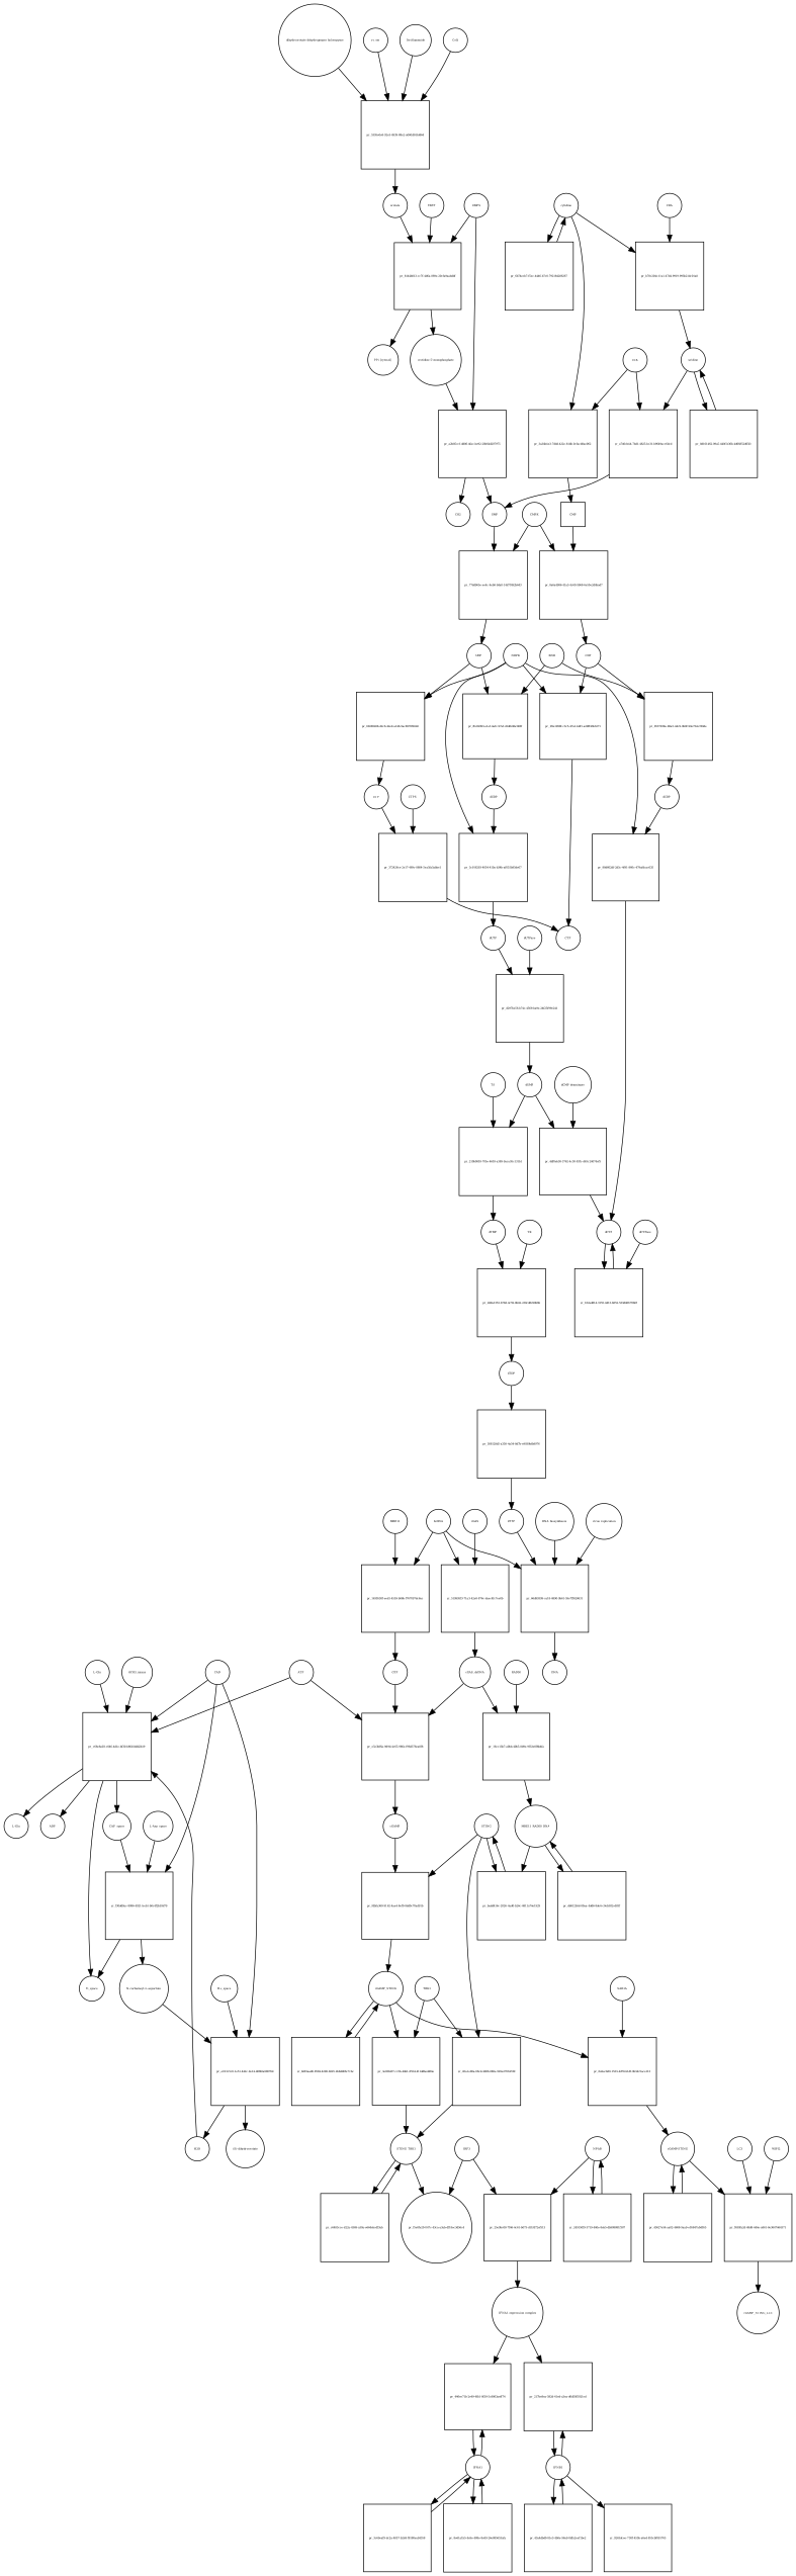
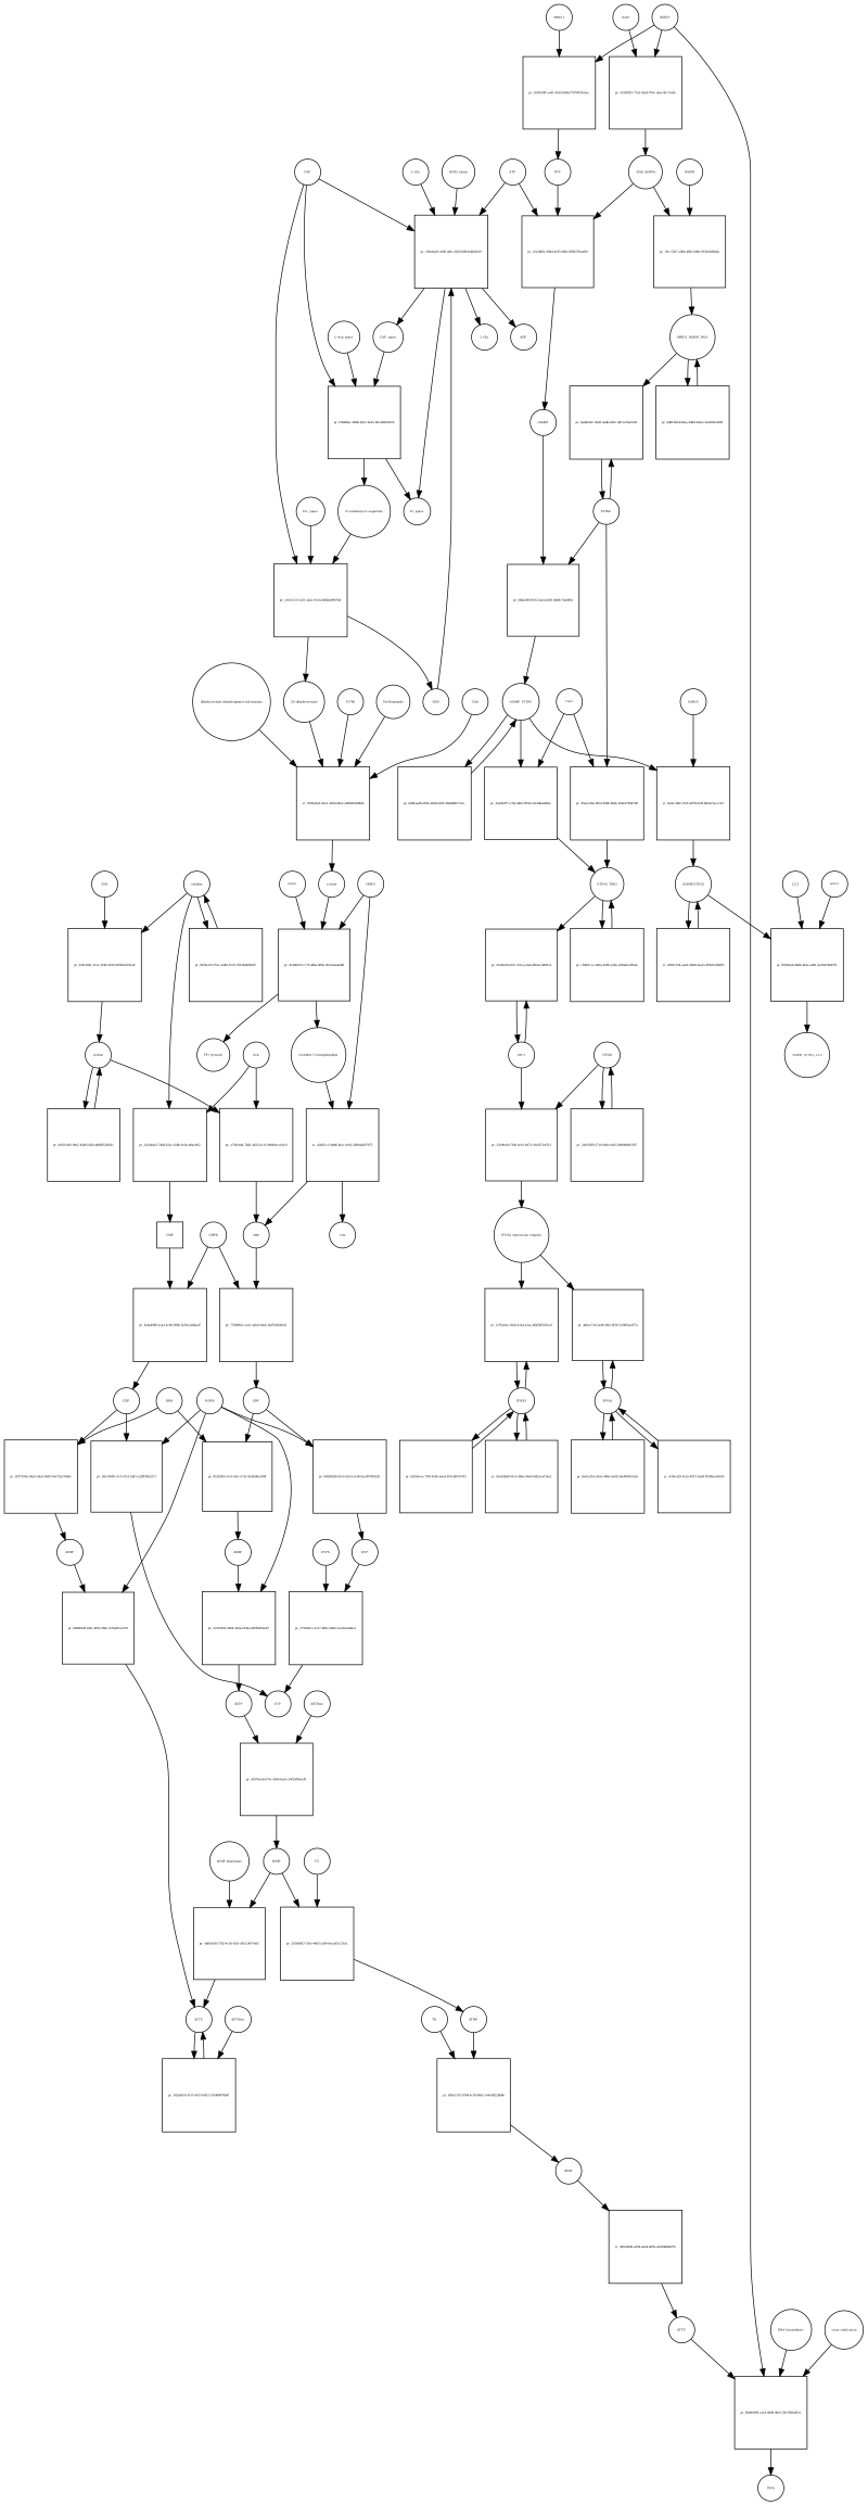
  strict digraph {
    node [bipartite=0 cls=process fontsize=4 shape=circle]
    edge [interaction_type=consumption]
    n1 [cls="simple chemical" label="L-Gln"]
    n2 [bipartite=1 label="pr_c68e8a03-c046-4d1e-bf30-b86d1ddd2b19" shape=square]
    n3 [cls="simple chemical" label=CAP_space]
    n4 [cls="simple chemical" label="L-Glu"]
    n5 [cls="simple chemical" label=ADP]
    n6 [cls="simple chemical" label=Pi_space]
    n7 [bipartite=1 label="pr_f30dd0ac-8086-4921-beb1-b0c4f2b93d79" shape=square]
    n8 [cls="simple chemical" label="N-carbamoyl-L-aspartate"]
    n9 [cls=macromolecule label=CAD]
    n10 [bipartite=1 label="pr_e013c5c0-1e51-442c-9e14-d8f40a90076d" shape=square]
    n11 [cls="simple chemical" label=H2O]
    n12 [cls="simple chemical" label="(S)-dihydroorotate"]
    n13 [cls="simple chemical" label=HCO3_minus]
    n14 [cls="simple chemical" label=ATP]
    n15 [bipartite=1 label="pr_e5e3bf6a-9d9d-4c65-986e-f96d376ea0f8" shape=square]
    n16 [cls="simple chemical" label=cGAMP]
    n17 [cls="simple chemical" label=cytidine]
    n18 [bipartite=1 label="pr_b78c204c-fca1-47d4-9919-993b21dc01a8" shape=square]
    n19 [bipartite=1 label="pr_3a34b4e3-7ddd-422e-81db-0cfacd8ae062" shape=square]
    n20 [bipartite=1 label="pr_6b74ecb7-f5ec-4446-b7c0-792184286267" shape=square]
    n21 [cls="simple chemical" label=uridine]
    n22 [cls="simple chemical" label=CMP shape=square]
    n23 [bipartite=1 label="pr_a740cb44-7bd1-4825-bc31-b9649acc6dcd" shape=square]
    n24 [bipartite=1 label="pr_8d101462-09a5-440f-b36b-4d06852d05fc" shape=square]
    n25 [cls="simple chemical" label=UMP]
    n26 [cls=macromolecule label=CDA]
    n27 [bipartite=1 label="pr_77dd965e-ee4c-4eb8-9da0-14d7f492b643" shape=square]
    n28 [cls="simple chemical" label=UDP]
    n29 [cls=macromolecule label=UCK]
    n30 [bipartite=1 label="pr_8a6a4986-41a3-4c60-9968-6e50e2d4bad7" shape=square]
    n31 [cls="simple chemical" label=CDP]
    n32 [bipartite=1 label="pr_60289288-d2c6-42e9-a146-9ac8978f92d2" shape=square]
    n33 [bipartite=1 label="pr_ffe02993-e1ef-4afc-97af-d1d624bc8fdf" shape=square]
    n34 [cls="simple chemical" label=UTP]
    n35 [cls="simple chemical" label=dUDP]
    n36 [cls=macromolecule label=CMPK]
    n37 [bipartite=1 label="pr_99e1990f-c3c5-47a1-bdf1-a29ff43b3271" shape=square]
    n38 [bipartite=1 label="pr_0537938e-08a5-44c9-9b0f-99e732e7d9de" shape=square]
    n39 [cls="simple chemical" label=CTP]
    n40 [cls="simple chemical" label=dCDP]
    n41 [bipartite=1 label="pr_372426ce-2e17-469c-8804-5ea5fa5abbe1" shape=square]
    n42 [cls=macromolecule label=NDPK]
    n43 [bipartite=1 label="pr_3c916293-4054-410a-b34b-af055b85de07" shape=square]
    n44 [bipartite=1 label="pr_88d602df-2d5c-4f91-866c-479afdcac035" shape=square]
    n45 [cls="simple chemical" label=dUTP]
    n46 [cls="simple chemical" label=dCTP]
    n47 [cls=macromolecule label=CTPS]
    n48 [cls=macromolecule label=RNR]
    n49 [bipartite=1 label="pr_d297be56-b74c-4569-ba9e-24f25f99e241" shape=square]
    n50 [cls="simple chemical" label=dUMP]
    n51 [bipartite=1 label="pr_162ad814-3155-4413-b052-533d40670b6f" shape=square]
    n52 [bipartite=1 label="pr_4df0eb38-3762-4c30-83fc-d63c24074ef5" shape=square]
    n53 [bipartite=1 label="pr_210b0803-705e-4603-a389-9aca95c131b1" shape=square]
    n54 [cls="simple chemical" label=dTMP]
    n55 [cls=macromolecule label=dUTPase]
    n56 [cls=macromolecule label=dCTPase]
    n57 [cls=macromolecule label="dCMP deaminase"]
    n58 [bipartite=1 label="pr_d49a1353-b70d-4c59-8b42-c68cd8228b6b" shape=square]
    n59 [cls="simple chemical" label=dTDP]
    n60 [cls=macromolecule label=TS]
    n61 [bipartite=1 label="pr_308128d5-a358-4a54-8d7b-e9939bfb8976" shape=square]
    n62 [cls="simple chemical" label=dTTP]
    n63 [cls=macromolecule label=TK]
    n64 [bipartite=1 label="pr_66d99399-ca18-4890-9b61-59e7ff628631" shape=square]
    n65 [cls="nucleic acid feature" label=DNA]
    n66 [cls="simple chemical" label=dsDNA]
    n67 [bipartite=1 label="pr_519995f3-71a3-42e8-876c-daec4fc7ee0b" shape=square]
    n68 [bipartite=1 label="pr_1630538f-eed1-4559-b06b-f767097dc6ac" shape=square]
    n69 [cls=complex label=cGAS_dsDNA]
    n70 [cls="simple chemical" label=GTP]
    n71 [bipartite=1 label="pr_16cc13b7-a0bb-40b5-8d9e-9f33e0f8b4fa" shape=square]
    n72 [cls=macromolecule label=cGAS]
    n73 [cls=complex label=MRE11_RAD50_DNA]
    n74 [bipartite=1 label="pr_fdbfa360-9162-4ae4-8ef0-8dd0c70ad91b" shape=square]
    n75 [cls=complex label=cGAMP_STING]
    n76 [bipartite=1 label="pr_3e03b2f7-cc5b-44b1-855d-411ddbed4f4e" shape=square]
    n77 [bipartite=1 label="pr_bfd9aad6-0504-4298-b925-2b8dd66c7cbc" shape=square]
    n78 [bipartite=1 label="pr_6a9ecb89-1533-4d78-b1df-9b34c5ace113" shape=square]
    n79 [cls="macromolecule multimer" label=STING]
    n80 [bipartite=1 label="pr_badd416c-2026-4ad0-b26c-4811a74e1929" shape=square]
    n81 [bipartite=1 label="pr_45a1e00a-66cd-4986-880e-929e270347d9" shape=square]
    n82 [cls=complex label=STING_TBK1]
    n83 [cls=complex label="cGAMP-STING"]
    n84 [cls=macromolecule label=TBK1]
    n85 [bipartite=1 label="pr_c6483cce-d22a-4369-a30a-e664ebcdf3ab" shape=square]
-   n86 [bipartite=1 label="pr_f5e8fe20-047c-43ca-a3ab-df18ec3d56c4"]
+   n86 [bipartite=1 label="pr_f5e8fe20-047c-43ca-a3ab-df18ec3d56c4" shape=square]
    n87 [cls="macromolecule multimer" label=IRF3]
    n88 [cls=complex label="NF-kB"]
    n89 [bipartite=1 label="pr_249150f9-3719-440e-8eb5-db908881f387" shape=square]
    n90 [bipartite=1 label="pr_25e9bc08-7f46-4c61-b073-d11fd72ef513" shape=square]
    n91 [cls=complex label="IFNA1 expression complex"]
    n92 [cls="nucleic acid feature" label=IFNA1]
    n93 [bipartite=1 label="pr_3c69eaf9-dc2a-4857-b2d4-f8180ea94358" shape=square]
    n94 [bipartite=1 label="pr_8e61a1b5-4e9e-488e-8e89-26e885653afa" shape=square]
    n95 [bipartite=1 label="pr_446ee71b-2e49-4fb1-9f39-5c8863aeff74" shape=square]
    n96 [cls="nucleic acid feature" label=IFNB1]
    n97 [bipartite=1 label="pr_43a4dbd0-81e3-4b0e-96a9-0dfa2eef1be2" shape=square]
    n98 [bipartite=1 label="pr_9263dcee-738f-455b-a6ed-855cbf891765" shape=square]
    n99 [bipartite=1 label="pr_217be8ea-582d-41ed-a3ea-d6d50f5921ed" shape=square]
    n100 [bipartite=1 label="pr_43627e54-aa02-4688-9aa9-e05847a0d055" shape=square]
    n101 [bipartite=1 label="pr_f630fa2d-48d8-444e-a861-8e3647464371" shape=square]
    n102 [cls=complex label=cGAMP_STING_LC3]
    n103 [cls="macromolecule multimer" label=MRE11]
    n104 [cls="macromolecule multimer" label=RAD50]
    n105 [bipartite=1 label="pr_dd612b5d-80aa-4dd6-8de4-c0eb382cd83f" shape=square]
    n106 [cls=macromolecule label=SAR1A]
    n107 [cls=macromolecule label=LC3]
    n108 [cls=macromolecule label=WIPI2]
    n109 [cls="simple chemical" label="L-Asp_space"]
    n110 [bipartite=1 label="pr_5395e0e8-92e3-4939-88e2-a060d343d464" shape=square]
    n111 [cls="simple chemical" label=orotate]
    n112 [cls="simple chemical" label="H+_space"]
    n113 [bipartite=1 label="pr_8144b013-cc7f-4d6a-869e-20cfa9aabddf" shape=square]
    n114 [cls="simple chemical" label="orotidine 5'-monophosphate"]
    n115 [cls="simple chemical" label="PPi [cytosol]"]
    n116 [cls="simple chemical" label="dihydroorotate dehydrogenase holoenzyme"]
    n117 [cls="simple chemical" label=P1788]
    n118 [cls="simple chemical" label=Teriflunomide]
    n119 [cls="simple chemical" label=CoQ]
    n120 [bipartite=1 label="pr_a2b85ccf-dd86-4fac-be92-20b64d207975" shape=square]
    n121 [cls="simple chemical" label=CO2]
    n122 [cls="macromolecule multimer" label=UMPS]
    n123 [cls="simple chemical" label=PRPP]
    n124 [annotation="urn_miriam_obo.go_GO%3A0071897" cls=phenotype label="DNA biosynthesis"]
    n125 [cls=phenotype label="virus replication"]
    n1 -> n2
    n2 -> n3 [interaction_type=production]
    n2 -> n4 [interaction_type=production]
    n2 -> n5 [interaction_type=production]
    n2 -> n6 [interaction_type=production]
    n3 -> n7
    n7 -> n6 [interaction_type=production]
    n7 -> n8 [interaction_type=production]
    n8 -> n10
    n9 -> n2 [annotation=urn_miriam_reactome_REACT_1698 interaction_type=catalysis]
    n9 -> n7 [annotation=urn_miriam_reactome_REACT_1698 interaction_type=catalysis]
    n9 -> n10 [annotation=urn_miriam_reactome_REACT_1698 interaction_type=catalysis]
    n10 -> n11 [interaction_type=production]
    n10 -> n12 [interaction_type=production]
    n11 -> n2
+   n12 -> n110
    n13 -> n2
    n14 -> n2
    n14 -> n15
    n15 -> n16 [interaction_type=production]
    n16 -> n74
    n17 -> n18
    n17 -> n19
    n17 -> n20
    n18 -> n21 [interaction_type=production]
    n19 -> n22 [interaction_type=production]
    n20 -> n17 [interaction_type=production]
    n21 -> n23
    n21 -> n24
    n22 -> n30
    n23 -> n25 [interaction_type=production]
    n24 -> n21 [interaction_type=production]
    n25 -> n27
    n26 -> n18 [interaction_type=catalysis]
    n27 -> n28 [interaction_type=production]
    n28 -> n32
    n28 -> n33
    n29 -> n19 [interaction_type=catalysis]
    n29 -> n23 [interaction_type=catalysis]
    n30 -> n31 [interaction_type=production]
    n31 -> n37
    n31 -> n38
    n32 -> n34 [interaction_type=production]
    n33 -> n35 [interaction_type=production]
    n34 -> n41
    n35 -> n43
    n36 -> n27 [interaction_type=catalysis]
    n36 -> n30 [interaction_type=catalysis]
    n37 -> n39 [interaction_type=production]
    n38 -> n40 [interaction_type=production]
    n40 -> n44
    n41 -> n39 [interaction_type=production]
    n42 -> n32 [interaction_type=catalysis]
    n42 -> n37 [interaction_type=catalysis]
    n42 -> n43 [interaction_type=catalysis]
    n42 -> n44 [interaction_type=catalysis]
    n43 -> n45 [interaction_type=production]
    n44 -> n46 [interaction_type=production]
    n45 -> n49
    n46 -> n51
    n47 -> n41 [interaction_type=catalysis]
    n48 -> n33 [interaction_type=catalysis]
    n48 -> n38 [interaction_type=catalysis]
    n49 -> n50 [interaction_type=production]
    n50 -> n52
    n50 -> n53
    n51 -> n46 [interaction_type=production]
    n52 -> n46 [interaction_type=production]
    n53 -> n54 [interaction_type=production]
    n54 -> n58
    n55 -> n49 [interaction_type=catalysis]
    n56 -> n51 [interaction_type=catalysis]
    n57 -> n52 [interaction_type=catalysis]
    n58 -> n59 [interaction_type=production]
    n59 -> n61
    n60 -> n53 [interaction_type=catalysis]
    n61 -> n62 [interaction_type=production]
    n62 -> n64
    n63 -> n58 [interaction_type=catalysis]
    n64 -> n65 [interaction_type=production]
    n66 -> n64
    n66 -> n67
    n66 -> n68
    n67 -> n69 [interaction_type=production]
    n68 -> n70 [interaction_type=production]
    n69 -> n15 [interaction_type=catalysis]
    n69 -> n71
    n70 -> n15
    n71 -> n73 [interaction_type=production]
    n72 -> n67
    n73 -> n80 [interaction_type=catalysis]
    n73 -> n105
    n74 -> n75 [interaction_type=production]
    n75 -> n76
    n75 -> n77
    n75 -> n78
    n76 -> n82 [interaction_type=production]
    n77 -> n75 [interaction_type=production]
    n78 -> n83 [interaction_type=production]
    n79 -> n74
    n79 -> n80
    n79 -> n81
    n80 -> n79 [interaction_type=production]
    n81 -> n82 [interaction_type=production]
    n82 -> n85
    n82 -> n86 [interaction_type=catalysis]
    n83 -> n100
    n83 -> n101
    n84 -> n76
    n84 -> n81
    n85 -> n82 [interaction_type=production]
+   n86 -> n87 [interaction_type=production]
    n87 -> n86
    n87 -> n90
    n88 -> n89
    n88 -> n90
    n89 -> n88 [interaction_type=production]
    n90 -> n91 [interaction_type=production]
    n91 -> n95 [interaction_type=stimulation]
    n91 -> n99 [interaction_type=stimulation]
    n92 -> n93
    n92 -> n94
    n92 -> n95
    n93 -> n92 [interaction_type=production]
    n94 -> n92 [interaction_type=production]
    n95 -> n92 [interaction_type=production]
    n96 -> n97
    n96 -> n98
    n96 -> n99
    n97 -> n96 [interaction_type=production]
+   n98 -> n96 [interaction_type=production]
    n99 -> n96 [interaction_type=production]
    n100 -> n83 [interaction_type=production]
    n101 -> n102 [interaction_type=production]
    n103 -> n68
    n104 -> n71
    n105 -> n73 [interaction_type=production]
    n106 -> n78 [interaction_type=catalysis]
    n107 -> n101
    n108 -> n101 [interaction_type=catalysis]
    n109 -> n7
    n110 -> n111 [interaction_type=production]
    n111 -> n113
    n112 -> n10
    n113 -> n114 [interaction_type=production]
    n113 -> n115 [interaction_type=production]
    n114 -> n120
    n116 -> n110 [annotation=urn_miriam_reactome_REACT_1698 interaction_type=catalysis]
    n117 -> n110 [annotation=urn_miriam_reactome_REACT_1698 interaction_type=inhibition]
    n118 -> n110 [annotation=urn_miriam_reactome_REACT_1698 interaction_type=inhibition]
    n119 -> n110
    n120 -> n25 [interaction_type=production]
    n120 -> n121 [interaction_type=production]
    n122 -> n113 [annotation=urn_miriam_reactome_REACT_1698 interaction_type=catalysis]
    n122 -> n120 [annotation=urn_miriam_reactome_REACT_1698 interaction_type=catalysis]
    n123 -> n113
    n124 -> n64 [interaction_type=catalysis]
    n125 -> n64 [interaction_type=inhibition]
  }
